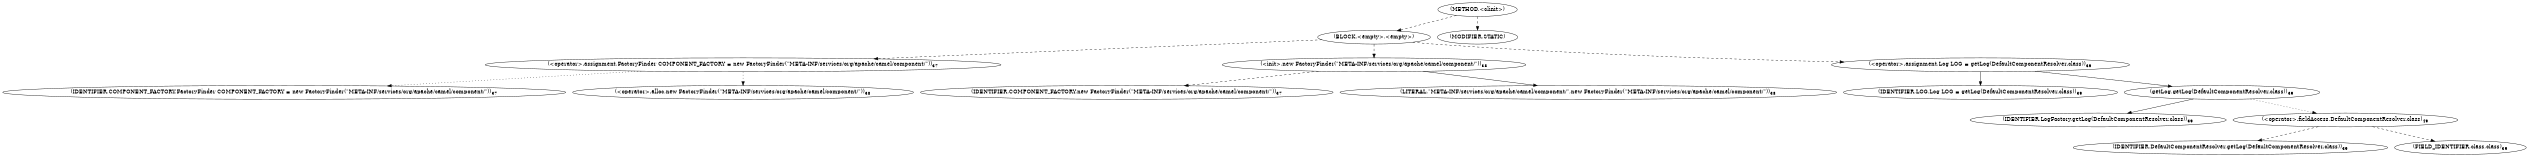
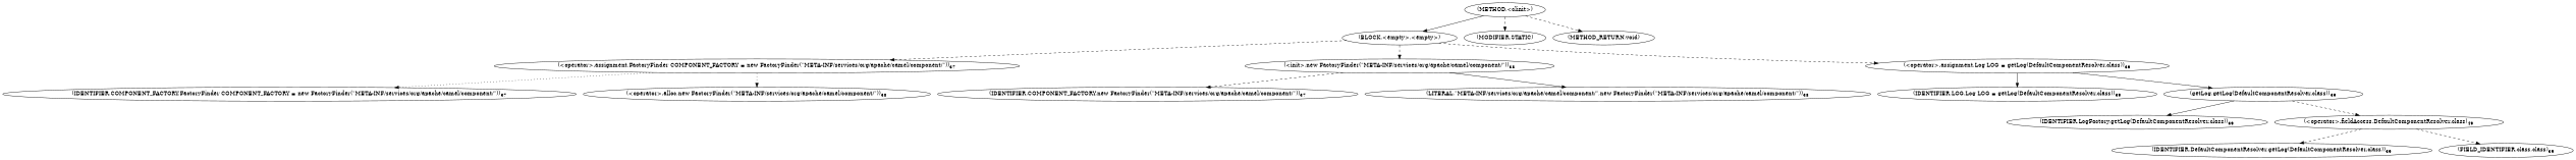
  digraph {
    edge [style=dashed]
    n1 [label=<(METHOD,&lt;clinit&gt;)>]
    n2 [label=<(BLOCK,&lt;empty&gt;,&lt;empty&gt;)>]
    n3 [label=<(MODIFIER,STATIC)>]
+   n4 [label=<(METHOD_RETURN,void)>]
    n5 [label=<(&lt;operator&gt;.assignment,FactoryFinder COMPONENT_FACTORY = new FactoryFinder(&quot;META-INF/services/org/apache/camel/component/&quot;))<SUB>37</SUB>>]
    n6 [label=<(&lt;init&gt;,new FactoryFinder(&quot;META-INF/services/org/apache/camel/component/&quot;))<SUB>38</SUB>>]
    n7 [label=<(&lt;operator&gt;.assignment,Log LOG = getLog(DefaultComponentResolver.class))<SUB>39</SUB>>]
    n8 [label=<(IDENTIFIER,COMPONENT_FACTORY,FactoryFinder COMPONENT_FACTORY = new FactoryFinder(&quot;META-INF/services/org/apache/camel/component/&quot;))<SUB>37</SUB>>]
    n9 [label=<(&lt;operator&gt;.alloc,new FactoryFinder(&quot;META-INF/services/org/apache/camel/component/&quot;))<SUB>38</SUB>>]
    n10 [label=<(IDENTIFIER,COMPONENT_FACTORY,new FactoryFinder(&quot;META-INF/services/org/apache/camel/component/&quot;))<SUB>37</SUB>>]
    n11 [label=<(LITERAL,&quot;META-INF/services/org/apache/camel/component/&quot;,new FactoryFinder(&quot;META-INF/services/org/apache/camel/component/&quot;))<SUB>38</SUB>>]
    n12 [label=<(IDENTIFIER,LOG,Log LOG = getLog(DefaultComponentResolver.class))<SUB>39</SUB>>]
    n13 [label=<(getLog,getLog(DefaultComponentResolver.class))<SUB>39</SUB>>]
    n14 [label=<(IDENTIFIER,LogFactory,getLog(DefaultComponentResolver.class))<SUB>39</SUB>>]
    n15 [label=<(&lt;operator&gt;.fieldAccess,DefaultComponentResolver.class)<SUB>49</SUB>>]
    n16 [label=<(IDENTIFIER,DefaultComponentResolver,getLog(DefaultComponentResolver.class))<SUB>39</SUB>>]
    n17 [label=<(FIELD_IDENTIFIER,class,class)<SUB>39</SUB>>]
-   n1 -> n2
+   n1 -> n2 [style=solid]
    n1 -> n3
+   n1 -> n4
    n2 -> n5
    n2 -> n6
    n2 -> n7
    n5 -> n8 [style=dotted]
    n5 -> n9 [style=dotted]
    n6 -> n10
    n6 -> n11 [style=solid]
    n7 -> n12 [style=solid]
    n7 -> n13 [style=solid]
    n13 -> n14 [style=solid]
-   n13 -> n15 [style=dotted]
+   n13 -> n15
    n15 -> n16
    n15 -> n17
  }
